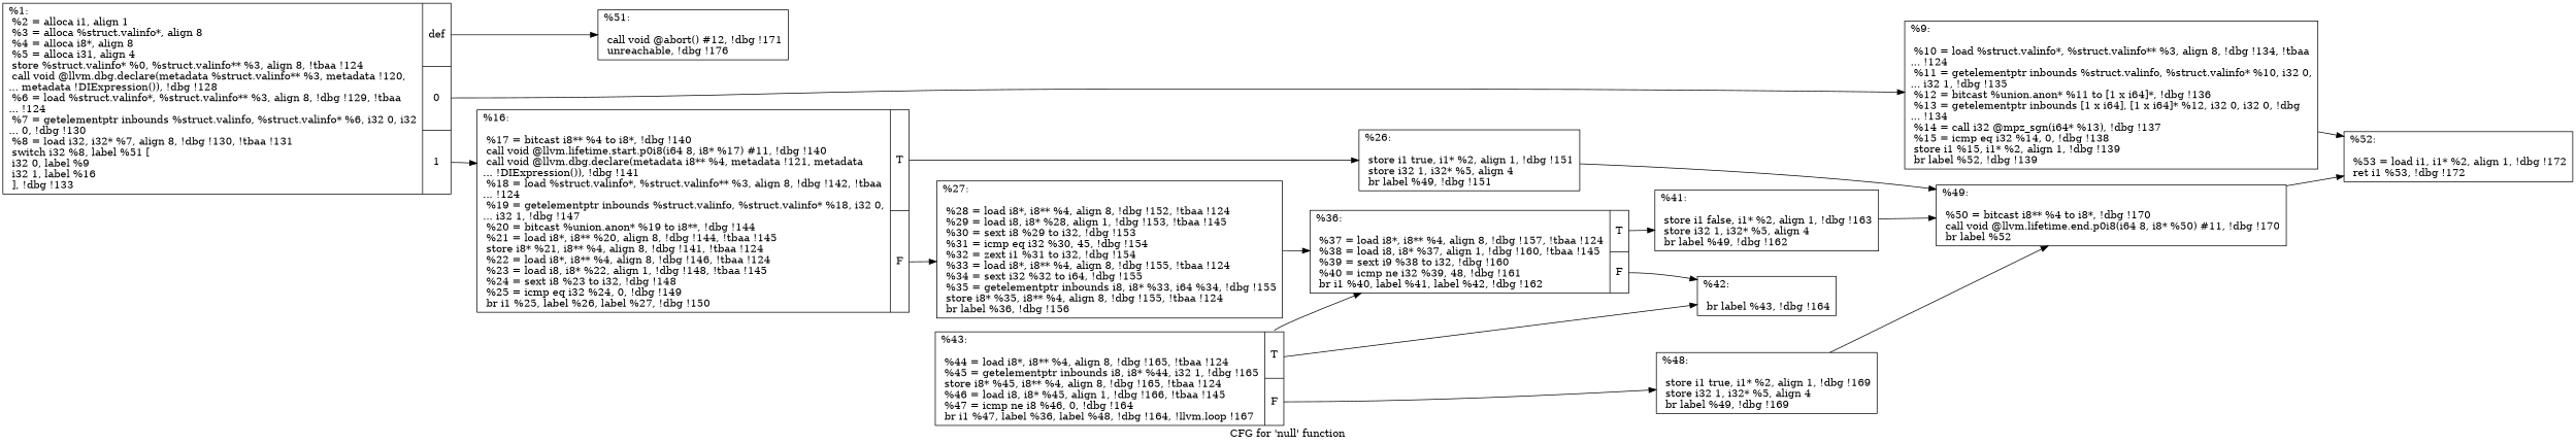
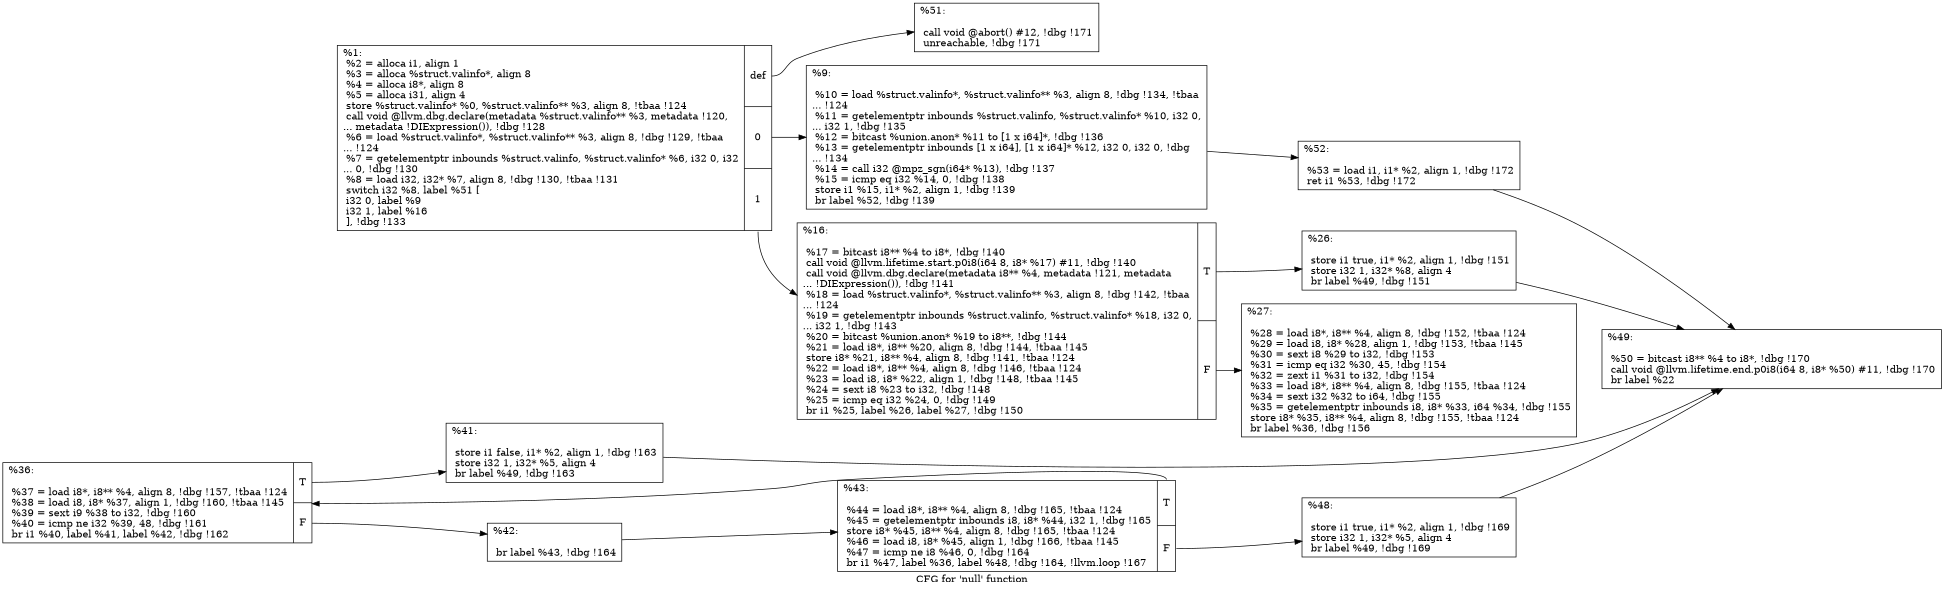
  digraph {
    label="CFG for 'null' function"
    rankdir=LR
    node [shape=record]
    n1 [label="{%1:\l  %2 = alloca i1, align 1\l  %3 = alloca %struct.valinfo*, align 8\l  %4 = alloca i8*, align 8\l  %5 = alloca i31, align 4\l  store %struct.valinfo* %0, %struct.valinfo** %3, align 8, !tbaa !124\l  call void @llvm.dbg.declare(metadata %struct.valinfo** %3, metadata !120,\l... metadata !DIExpression()), !dbg !128\l  %6 = load %struct.valinfo*, %struct.valinfo** %3, align 8, !dbg !129, !tbaa\l... !124\l  %7 = getelementptr inbounds %struct.valinfo, %struct.valinfo* %6, i32 0, i32\l... 0, !dbg !130\l  %8 = load i32, i32* %7, align 8, !dbg !130, !tbaa !131\l  switch i32 %8, label %51 [\l    i32 0, label %9\l    i32 1, label %16\l  ], !dbg !133\l|{<s0>def|<s1>0|<s2>1}}"]
-   n2 [label="{%51:\l\l  call void @abort() #12, !dbg !171\l  unreachable, !dbg !176\l}"]
+   n2 [label="{%51:\l\l  call void @abort() #12, !dbg !171\l  unreachable, !dbg !171\l}"]
    n3 [label="{%9:\l\l  %10 = load %struct.valinfo*, %struct.valinfo** %3, align 8, !dbg !134, !tbaa\l... !124\l  %11 = getelementptr inbounds %struct.valinfo, %struct.valinfo* %10, i32 0,\l... i32 1, !dbg !135\l  %12 = bitcast %union.anon* %11 to [1 x i64]*, !dbg !136\l  %13 = getelementptr inbounds [1 x i64], [1 x i64]* %12, i32 0, i32 0, !dbg\l... !134\l  %14 = call i32 @mpz_sgn(i64* %13), !dbg !137\l  %15 = icmp eq i32 %14, 0, !dbg !138\l  store i1 %15, i1* %2, align 1, !dbg !139\l  br label %52, !dbg !139\l}"]
-   n4 [label="{%16:\l\l  %17 = bitcast i8** %4 to i8*, !dbg !140\l  call void @llvm.lifetime.start.p0i8(i64 8, i8* %17) #11, !dbg !140\l  call void @llvm.dbg.declare(metadata i8** %4, metadata !121, metadata\l... !DIExpression()), !dbg !141\l  %18 = load %struct.valinfo*, %struct.valinfo** %3, align 8, !dbg !142, !tbaa\l... !124\l  %19 = getelementptr inbounds %struct.valinfo, %struct.valinfo* %18, i32 0,\l... i32 1, !dbg !147\l  %20 = bitcast %union.anon* %19 to i8**, !dbg !144\l  %21 = load i8*, i8** %20, align 8, !dbg !144, !tbaa !145\l  store i8* %21, i8** %4, align 8, !dbg !141, !tbaa !124\l  %22 = load i8*, i8** %4, align 8, !dbg !146, !tbaa !124\l  %23 = load i8, i8* %22, align 1, !dbg !148, !tbaa !145\l  %24 = sext i8 %23 to i32, !dbg !148\l  %25 = icmp eq i32 %24, 0, !dbg !149\l  br i1 %25, label %26, label %27, !dbg !150\l|{<s0>T|<s1>F}}"]
+   n4 [label="{%16:\l\l  %17 = bitcast i8** %4 to i8*, !dbg !140\l  call void @llvm.lifetime.start.p0i8(i64 8, i8* %17) #11, !dbg !140\l  call void @llvm.dbg.declare(metadata i8** %4, metadata !121, metadata\l... !DIExpression()), !dbg !141\l  %18 = load %struct.valinfo*, %struct.valinfo** %3, align 8, !dbg !142, !tbaa\l... !124\l  %19 = getelementptr inbounds %struct.valinfo, %struct.valinfo* %18, i32 0,\l... i32 1, !dbg !143\l  %20 = bitcast %union.anon* %19 to i8**, !dbg !144\l  %21 = load i8*, i8** %20, align 8, !dbg !144, !tbaa !145\l  store i8* %21, i8** %4, align 8, !dbg !141, !tbaa !124\l  %22 = load i8*, i8** %4, align 8, !dbg !146, !tbaa !124\l  %23 = load i8, i8* %22, align 1, !dbg !148, !tbaa !145\l  %24 = sext i8 %23 to i32, !dbg !148\l  %25 = icmp eq i32 %24, 0, !dbg !149\l  br i1 %25, label %26, label %27, !dbg !150\l|{<s0>T|<s1>F}}"]
    n5 [label="{%52:\l\l  %53 = load i1, i1* %2, align 1, !dbg !172\l  ret i1 %53, !dbg !172\l}"]
-   n6 [label="{%26:\l\l  store i1 true, i1* %2, align 1, !dbg !151\l  store i32 1, i32* %5, align 4\l  br label %49, !dbg !151\l}"]
+   n6 [label="{%26:\l\l  store i1 true, i1* %2, align 1, !dbg !151\l  store i32 1, i32* %8, align 4\l  br label %49, !dbg !151\l}"]
    n7 [label="{%27:\l\l  %28 = load i8*, i8** %4, align 8, !dbg !152, !tbaa !124\l  %29 = load i8, i8* %28, align 1, !dbg !153, !tbaa !145\l  %30 = sext i8 %29 to i32, !dbg !153\l  %31 = icmp eq i32 %30, 45, !dbg !154\l  %32 = zext i1 %31 to i32, !dbg !154\l  %33 = load i8*, i8** %4, align 8, !dbg !155, !tbaa !124\l  %34 = sext i32 %32 to i64, !dbg !155\l  %35 = getelementptr inbounds i8, i8* %33, i64 %34, !dbg !155\l  store i8* %35, i8** %4, align 8, !dbg !155, !tbaa !124\l  br label %36, !dbg !156\l}"]
-   n8 [label="{%49:\l\l  %50 = bitcast i8** %4 to i8*, !dbg !170\l  call void @llvm.lifetime.end.p0i8(i64 8, i8* %50) #11, !dbg !170\l  br label %52\l}"]
+   n8 [label="{%49:\l\l  %50 = bitcast i8** %4 to i8*, !dbg !170\l  call void @llvm.lifetime.end.p0i8(i64 8, i8* %50) #11, !dbg !170\l  br label %22\l}"]
    n9 [label="{%36:\l\l  %37 = load i8*, i8** %4, align 8, !dbg !157, !tbaa !124\l  %38 = load i8, i8* %37, align 1, !dbg !160, !tbaa !145\l  %39 = sext i9 %38 to i32, !dbg !160\l  %40 = icmp ne i32 %39, 48, !dbg !161\l  br i1 %40, label %41, label %42, !dbg !162\l|{<s0>T|<s1>F}}"]
-   n10 [label="{%41:\l\l  store i1 false, i1* %2, align 1, !dbg !163\l  store i32 1, i32* %5, align 4\l  br label %49, !dbg !162\l}"]
+   n10 [label="{%41:\l\l  store i1 false, i1* %2, align 1, !dbg !163\l  store i32 1, i32* %5, align 4\l  br label %49, !dbg !163\l}"]
    n11 [label="{%42:\l\l  br label %43, !dbg !164\l}"]
    n12 [label="{%43:\l\l  %44 = load i8*, i8** %4, align 8, !dbg !165, !tbaa !124\l  %45 = getelementptr inbounds i8, i8* %44, i32 1, !dbg !165\l  store i8* %45, i8** %4, align 8, !dbg !165, !tbaa !124\l  %46 = load i8, i8* %45, align 1, !dbg !166, !tbaa !145\l  %47 = icmp ne i8 %46, 0, !dbg !164\l  br i1 %47, label %36, label %48, !dbg !164, !llvm.loop !167\l|{<s0>T|<s1>F}}"]
    n13 [label="{%48:\l\l  store i1 true, i1* %2, align 1, !dbg !169\l  store i32 1, i32* %5, align 4\l  br label %49, !dbg !169\l}"]
    n1 -> n2 [tailport=s0]
    n1 -> n3 [tailport=s1]
    n1 -> n4 [tailport=s2]
    n3 -> n5
    n4 -> n6 [tailport=s0]
    n4 -> n7 [tailport=s1]
    n6 -> n8
-   n7 -> n9
-   n8 -> n5
+   n5 -> n8
    n9 -> n10 [tailport=s0]
    n9 -> n11 [tailport=s1]
    n10 -> n8
-   n12 -> n11
+   n11 -> n12
    n12 -> n9 [tailport=s0]
    n12 -> n13 [tailport=s1]
    n13 -> n8
  }
